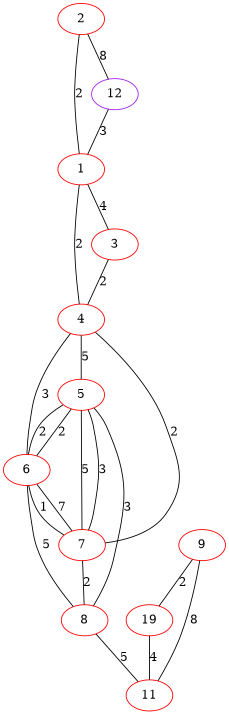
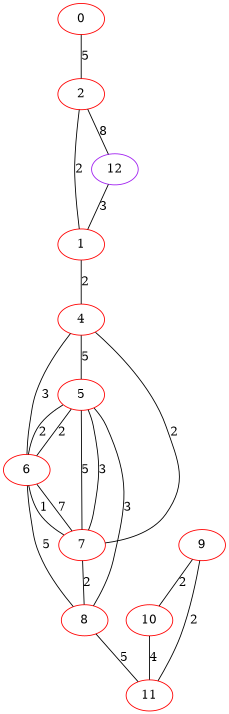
  graph {
    node [color=red weight=1]
+   0
    2
    1
-   3
    4
    12 [color=purple weight=4]
    5
    6
    7
    8
    11
    9
-   10 [label=19]
+   10
+   0 -- 2 [label=5]
    2 -- 12 [label=8]
    1 -- 2 [label=2]
-   1 -- 3 [label=4]
    1 -- 4 [label=2]
-   3 -- 4 [label=2]
    4 -- 5 [label=5]
    4 -- 6 [label=3]
    4 -- 7 [label=2]
    12 -- 1 [label=3]
    5 -- 6 [label=2]
    5 -- 6 [label=2]
    5 -- 7 [label=5]
    5 -- 7 [label=3]
    5 -- 8 [label=3]
    6 -- 7 [label=7]
    6 -- 7 [label=1]
    6 -- 8 [label=5]
    7 -- 8 [label=2]
    8 -- 11 [label=5]
-   9 -- 11 [label=8]
+   9 -- 11 [label=2]
    9 -- 10 [label=2]
    10 -- 11 [label=4]
  }
